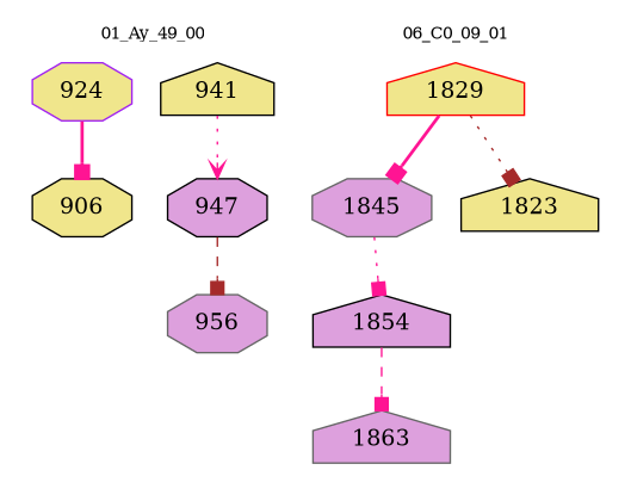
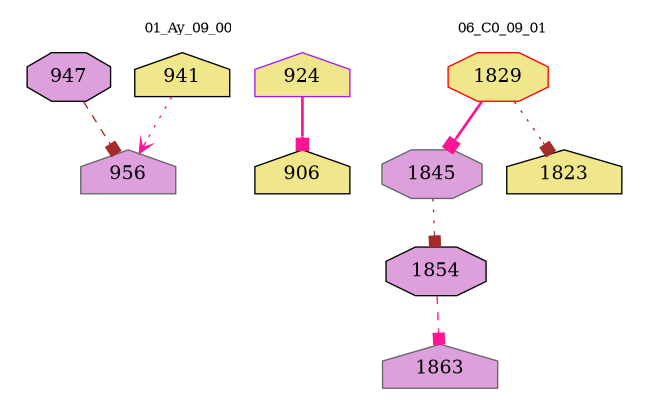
  digraph {
    node [color=black fillcolor=khaki shape=house style=filled]
    edge [arrowhead=box color=deeppink style=dotted]
    n1 [label=941]
-   n2 [color=purple label=924 shape=octagon]
+   n2 [color=purple label=924]
    n3 [fillcolor=plum label=947 shape=octagon]
-   n4 [label=906 shape=octagon]
-   n5 [color=gray40 fillcolor=plum label=956 shape=octagon]
+   n4 [label=906]
+   n5 [color=gray40 fillcolor=plum label=956]
    n6 [color=gray40 fillcolor=plum label=1845 shape=octagon]
-   n7 [color=red label=1829]
-   n8 [fillcolor=plum label=1854]
+   n7 [color=red label=1829 shape=octagon]
+   n8 [fillcolor=plum label=1854 shape=octagon]
    n9 [label=1823]
    n10 [color=gray40 fillcolor=plum label=1863]
    subgraph cluster_1 {
      color=white
      fontsize=10
-     label="01_Ay_49_00"
+     label="01_Ay_09_00"
      n1
      n2
      n3
      n4
      n5
    }
    subgraph cluster_2 {
      color=white
      fontsize=10
      label="06_C0_09_01"
      n6
      n7
      n8
      n9
      n10
    }
-   n1 -> n3 [arrowhead=vee]
+   n1 -> n5 [arrowhead=vee]
    n2 -> n4 [style=bold]
    n3 -> n5 [color=brown style=dashed]
-   n6 -> n8
+   n6 -> n8 [color=brown]
    n7 -> n6 [style=bold]
    n7 -> n9 [color=brown]
    n8 -> n10 [style=dashed]
  }
